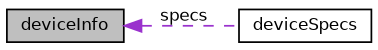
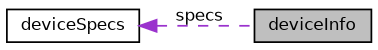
  digraph {
    rankdir=LR
    node [color=black fontname=Helvetica fontsize=10 shape=record style=filled]
    n1 [fillcolor=grey75 fontcolor=black height=0.2 label=deviceInfo width=0.4]
    n2 [fillcolor=white height=0.2 label=deviceSpecs width=0.4]
-   n1 -> n2 [color=darkorchid3 dir=back fontname=Helvetica fontsize=10 label=" specs" labelfontname=Helvetica labelfontsize=10 style=dashed]
+   n2 -> n1 [color=darkorchid3 dir=back fontname=Helvetica fontsize=10 label=" specs" labelfontname=Helvetica labelfontsize=10 style=dashed]
  }
